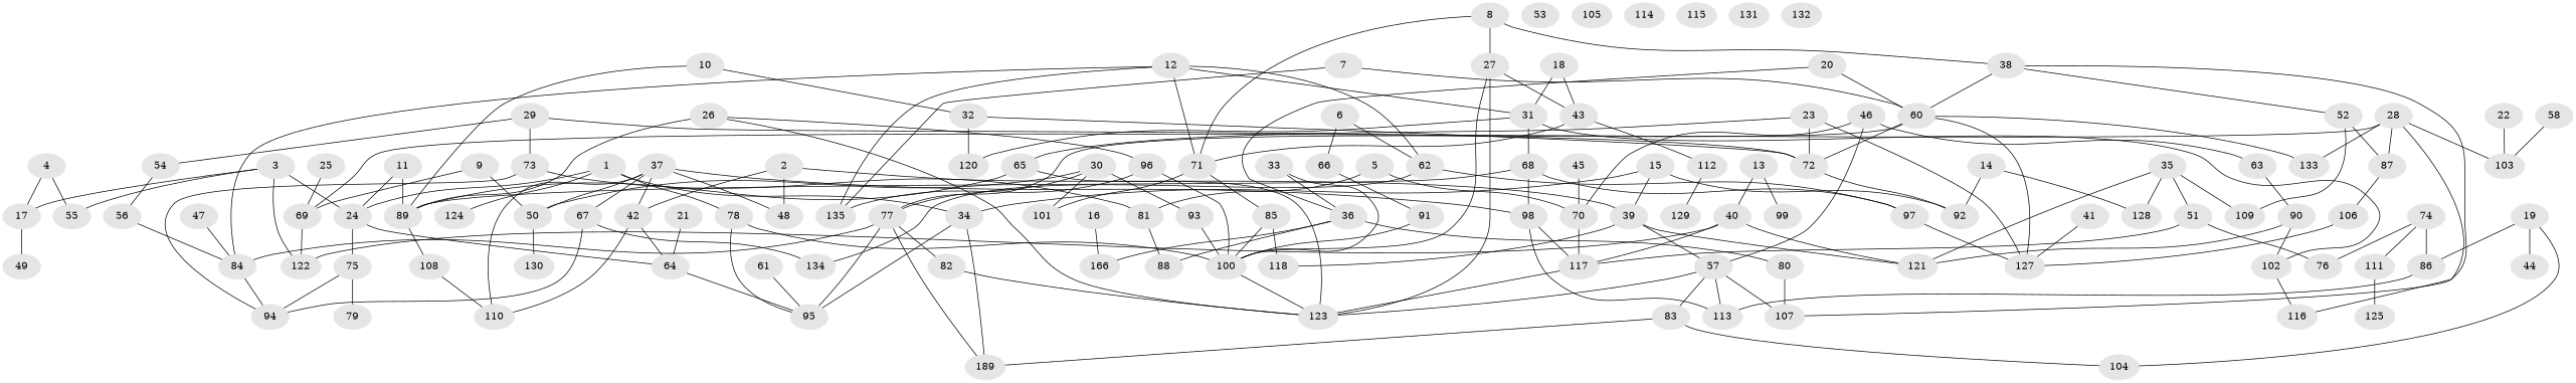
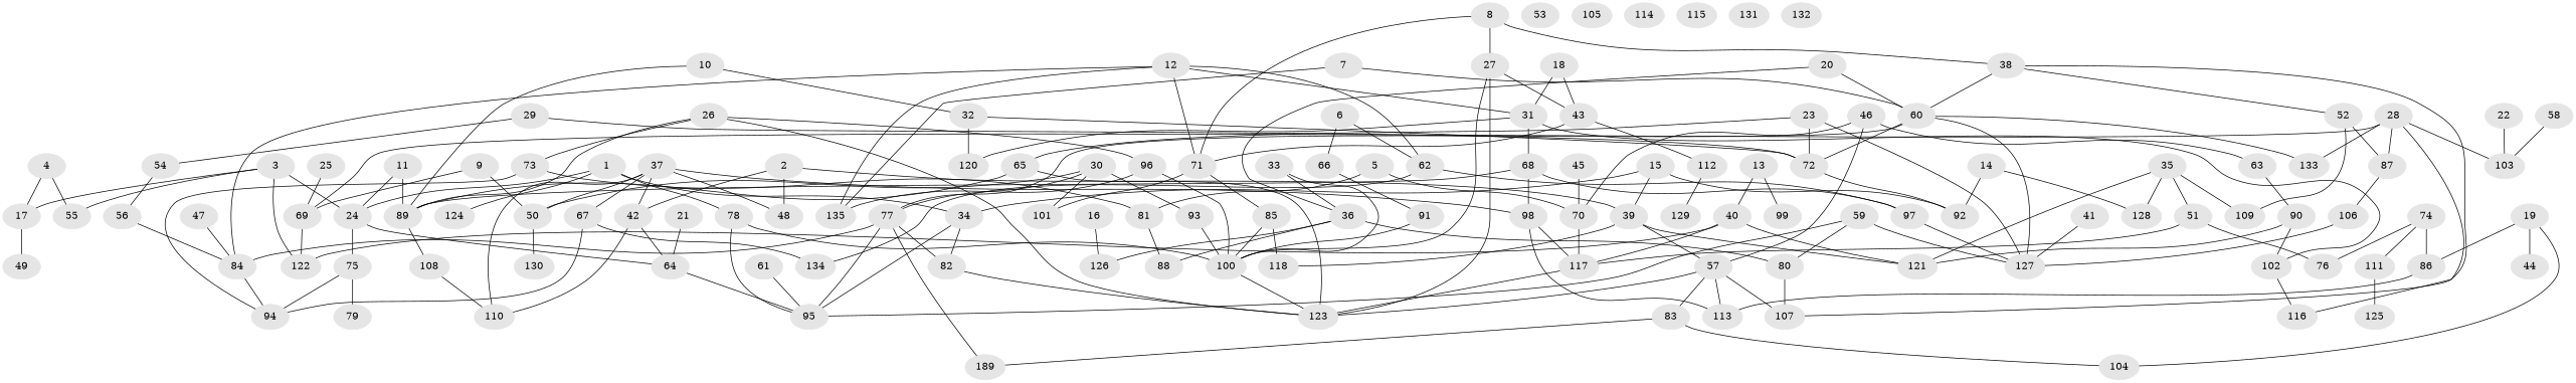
  graph {
    node [color=gray90 style=filled]
    1
    24
    34
    78
    124
    64
    75
    95
    n9 [label=189]
    100
    96
    135
    2
    39
    42
    48
    121
    57
    118
    110
    3
    17
    55
    122
    49
    4
    5
    70
    81
    117
    88
    6
    62
    66
    97
    134
    91
    7
    60
    72
    127
    133
    77
    8
    27
    38
    71
    43
    123
    52
    107
    101
    85
    9
    50
    69
    130
    10
    32
    89
    120
    108
    11
    12
    31
    84
    68
    102
    94
    13
    40
    99
    14
    92
    128
    15
    16
-   126 [label=166]
+   126
    18
    112
    19
    44
    86
    104
    113
    20
    36
    80
    21
    22
    103
    23
    65
    79
    25
    26
    73
    28
    87
    116
    106
    29
    54
    56
    30
    93
    82
    98
    33
    35
    51
    109
    76
    37
    67
    83
    41
    129
    45
    46
    63
    90
    47
    53
    58
+   59
    61
    74
    111
    125
    105
    114
    115
    131
    132
    1 -- 24
    1 -- 34
    1 -- 78
    1 -- 124
    24 -- 64
    24 -- 75
    34 -- 95
-   34 -- n9
+   34 -- 82
    78 -- 95
    78 -- 100
    64 -- 95
    75 -- 94
    75 -- 79
    100 -- 123
    96 -- 100
    96 -- 135
    2 -- 39
    2 -- 42
    2 -- 48
    39 -- 121
    39 -- 57
    39 -- 118
    42 -- 64
    42 -- 110
    57 -- 123
    57 -- 107
    57 -- 113
    57 -- 83
    3 -- 24
    3 -- 17
    3 -- 55
    3 -- 122
    17 -- 49
    4 -- 17
    4 -- 55
    5 -- 70
    5 -- 81
    70 -- 117
    81 -- 88
    117 -- 123
    6 -- 62
    6 -- 66
    62 -- 97
    62 -- 134
    66 -- 91
    97 -- 127
    91 -- 100
    7 -- 135
    7 -- 60
    60 -- 72
    60 -- 127
    60 -- 133
    60 -- 77
    72 -- 92
    77 -- 95
    77 -- n9
    77 -- 84
    77 -- 82
    8 -- 27
    8 -- 38
    8 -- 71
    27 -- 100
    27 -- 43
    27 -- 123
    38 -- 60
    38 -- 52
    38 -- 107
    71 -- 101
    71 -- 85
    43 -- 71
    43 -- 112
    52 -- 87
    52 -- 109
    85 -- 100
    85 -- 118
    9 -- 50
    9 -- 69
    50 -- 130
    69 -- 122
    10 -- 32
    10 -- 89
    32 -- 72
    32 -- 120
    89 -- 108
    108 -- 110
    11 -- 24
    11 -- 89
    12 -- 135
    12 -- 62
    12 -- 71
    12 -- 31
    12 -- 84
    31 -- 120
    31 -- 68
    31 -- 102
    84 -- 94
    68 -- 97
    68 -- 89
    68 -- 98
    102 -- 116
    13 -- 40
    13 -- 99
    40 -- 121
    40 -- 122
    40 -- 117
    14 -- 92
    14 -- 128
    15 -- 34
    15 -- 39
    15 -- 92
    16 -- 126
    18 -- 43
    18 -- 31
    112 -- 129
    19 -- 44
    19 -- 86
    19 -- 104
    86 -- 113
    20 -- 60
    20 -- 36
    36 -- 88
    36 -- 126
    36 -- 80
    80 -- 107
    21 -- 64
    22 -- 103
    23 -- 72
    23 -- 127
    23 -- 65
    65 -- 123
    65 -- 89
    25 -- 69
    26 -- 96
    26 -- 123
    26 -- 89
-   29 -- 73
+   26 -- 73
    73 -- 81
    73 -- 94
    28 -- 133
    28 -- 69
    28 -- 103
    28 -- 87
    28 -- 116
    87 -- 106
    106 -- 127
    29 -- 72
    29 -- 54
    54 -- 56
    56 -- 84
    30 -- 77
    30 -- 101
    30 -- 50
    30 -- 93
    93 -- 100
    82 -- 123
    98 -- 117
    98 -- 113
    33 -- 100
    33 -- 36
    35 -- 121
    35 -- 128
    35 -- 51
    35 -- 109
    51 -- 117
    51 -- 76
    37 -- 42
    37 -- 48
    37 -- 110
    37 -- 50
    37 -- 98
    37 -- 67
    67 -- 134
    67 -- 94
    83 -- n9
    83 -- 104
    41 -- 127
    45 -- 70
    46 -- 57
    46 -- 70
    46 -- 63
    63 -- 90
    90 -- 121
    90 -- 102
    47 -- 84
    58 -- 103
+   59 -- 95
+   59 -- 127
+   59 -- 80
    61 -- 95
    74 -- 86
    74 -- 76
    74 -- 111
    111 -- 125
  }
